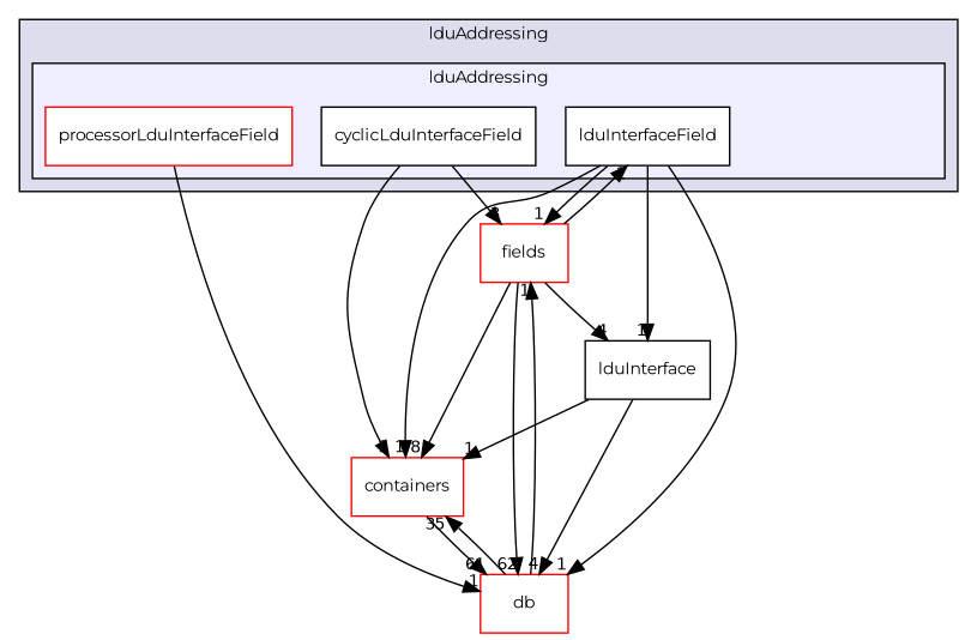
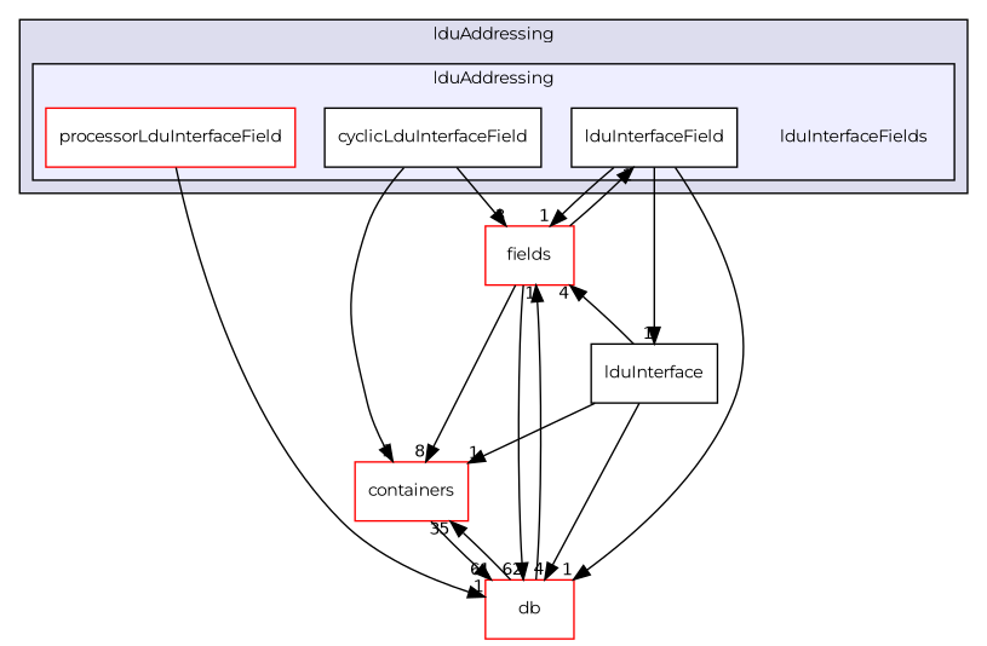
  digraph {
    compound=true
    fontname=Montserrat
    node [fontname=Montserrat fontsize=10 shape=box color=red]
    edge [fontname=Montserrat headlabel=1 labeldistance=1.5 labelfontname=Helvetica labelfontsize=10]
+   n1 [label=lduInterfaceFields shape=plaintext color=""]
    n2 [color=black fillcolor=white label=cyclicLduInterfaceField style=filled]
    n3 [color=black fillcolor=white label=lduInterfaceField style=filled]
    n4 [fillcolor=white label=processorLduInterfaceField style=filled]
    n5 [label=fields]
    n6 [label=containers]
    n7 [label=db]
    n8 [label=lduInterface color=""]
    subgraph cluster_1 {
      bgcolor="#ddddee"
      fontsize=10
      label=lduAddressing
      pencolor=black
      subgraph cluster_2 {
        bgcolor="#eeeeff"
        fontsize=10
        label=lduAddressing
        pencolor=black
+       n1
        n2
        n3
        n4
      }
    }
    n2 -> n5 [headlabel=3]
    n2 -> n6
    n3 -> n5
-   n3 -> n6
    n3 -> n7
    n3 -> n8
    n4 -> n7
    n5 -> n3
    n5 -> n6 [headlabel=8]
    n5 -> n7 [headlabel=62]
    n6 -> n7 [headlabel=61]
    n7 -> n5
    n7 -> n6 [headlabel=35]
-   n5 -> n8 [headlabel=4]
+   n8 -> n5 [headlabel=4]
    n8 -> n6
    n8 -> n7 [headlabel=4]
  }
